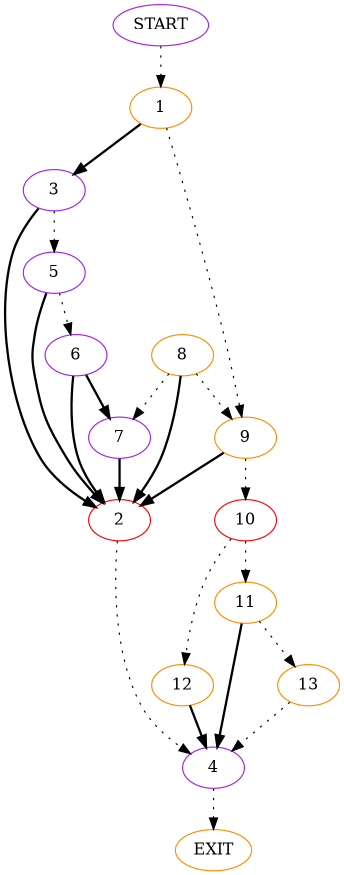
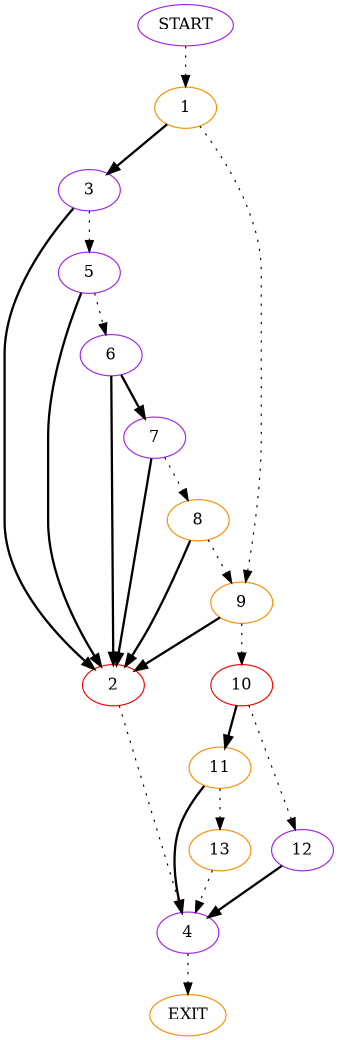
  digraph {
    node [color=purple]
    edge [style=dotted]
    n1 [label=START]
    1 [color=darkorange]
    3
    9 [color=darkorange]
    n5 [color=darkorange label=EXIT]
    2 [color=red]
    4
    5
    6
    7
    8 [color=darkorange]
    10 [color=red]
    11 [color=darkorange]
-   12 [color=darkorange]
+   12
    13 [color=darkorange]
    n1 -> 1
    1 -> 3 [style=bold]
    1 -> 9
    3 -> 2 [style=bold]
    3 -> 5
    9 -> 2 [style=bold]
    9 -> 10
    2 -> 4
    4 -> n5
    5 -> 2 [style=bold]
    5 -> 6
    6 -> 2 [style=bold]
    6 -> 7 [style=bold]
    7 -> 2 [style=bold]
-   8 -> 7
+   7 -> 8
    8 -> 9
    8 -> 2 [style=bold]
-   10 -> 11
+   10 -> 11 [style=bold]
    10 -> 12
    11 -> 4 [style=bold]
    11 -> 13
    12 -> 4 [style=bold]
    13 -> 4
  }
